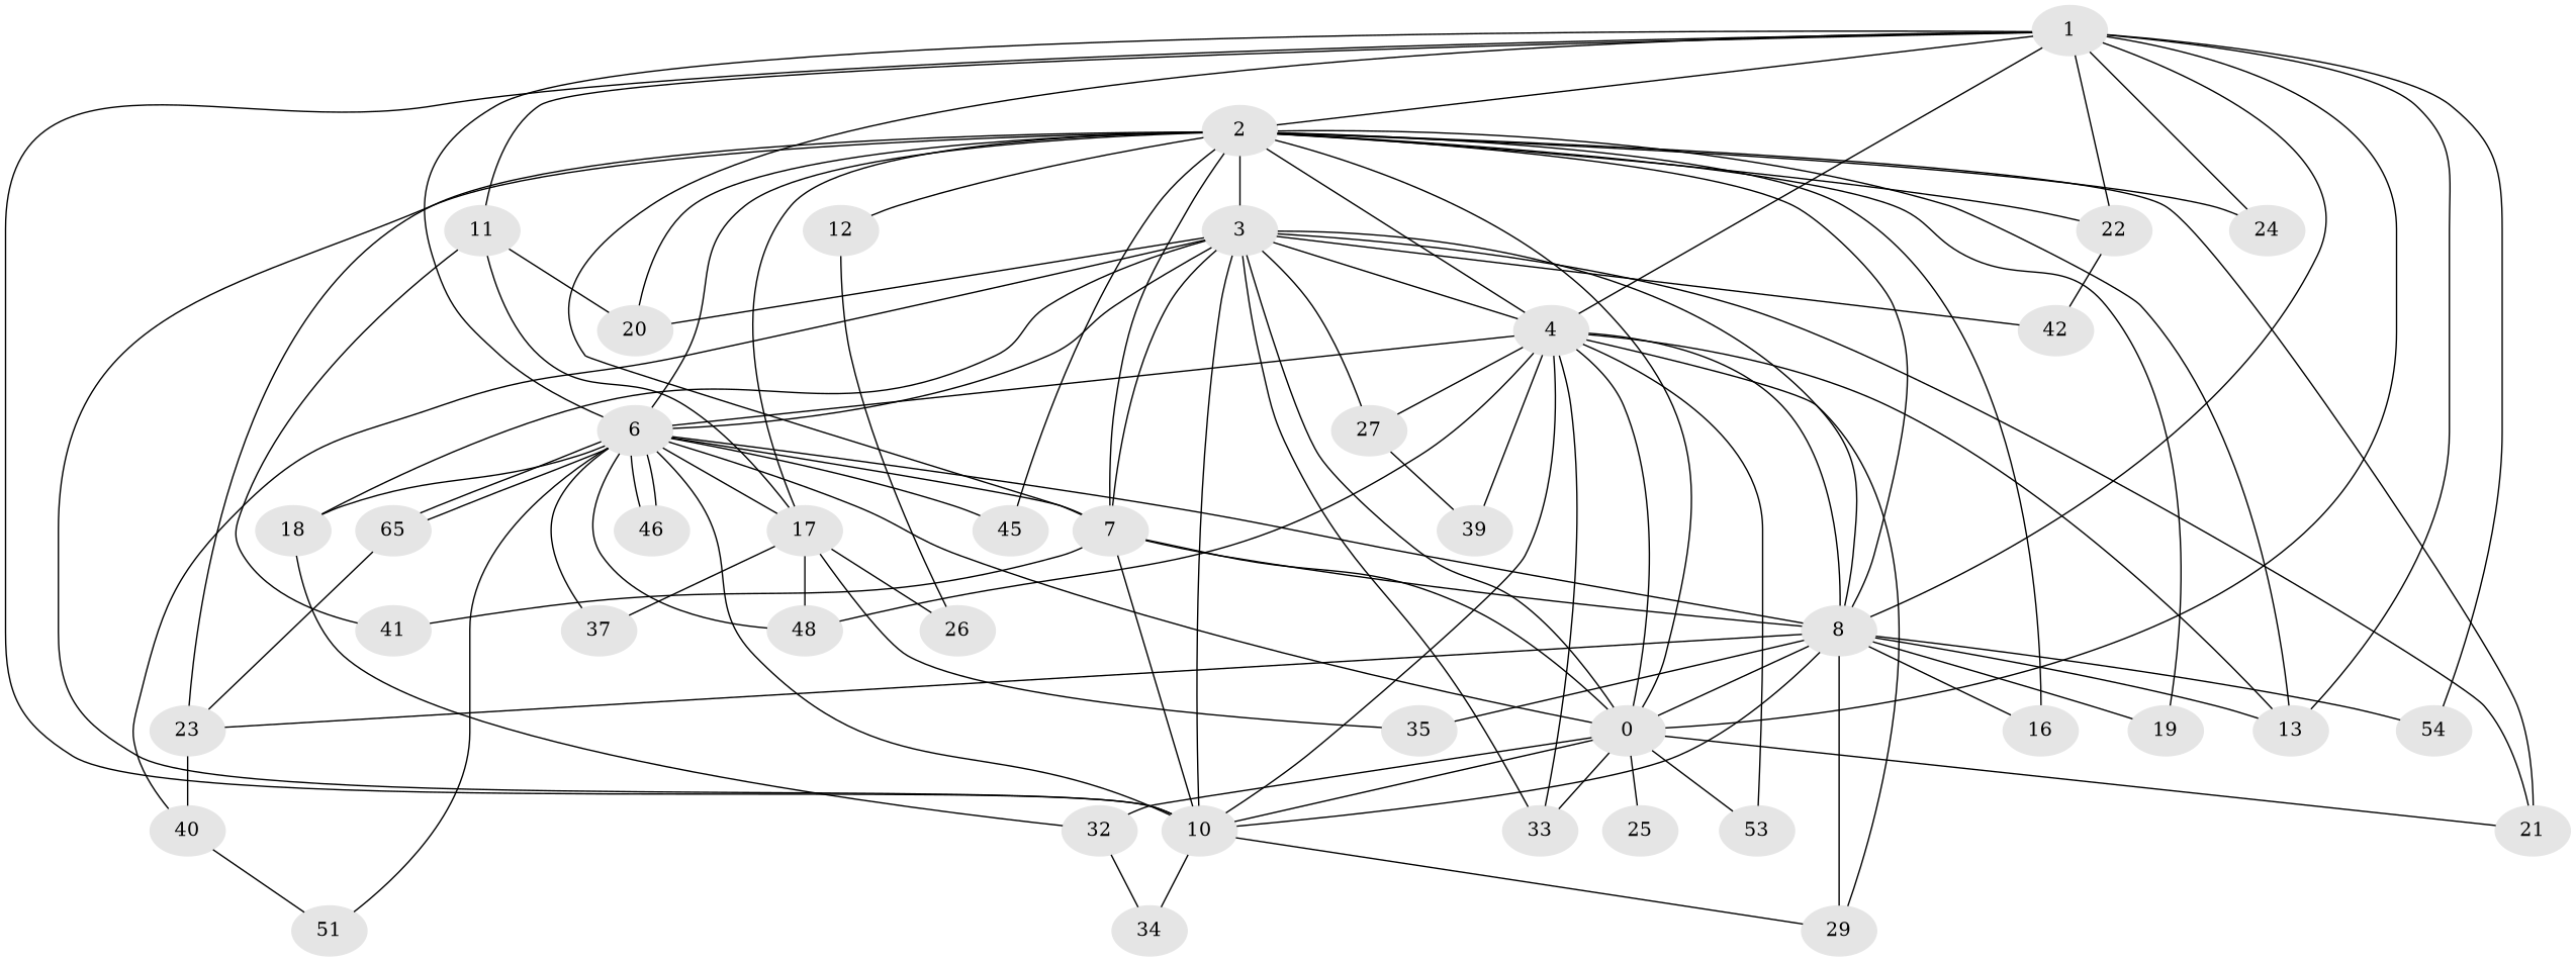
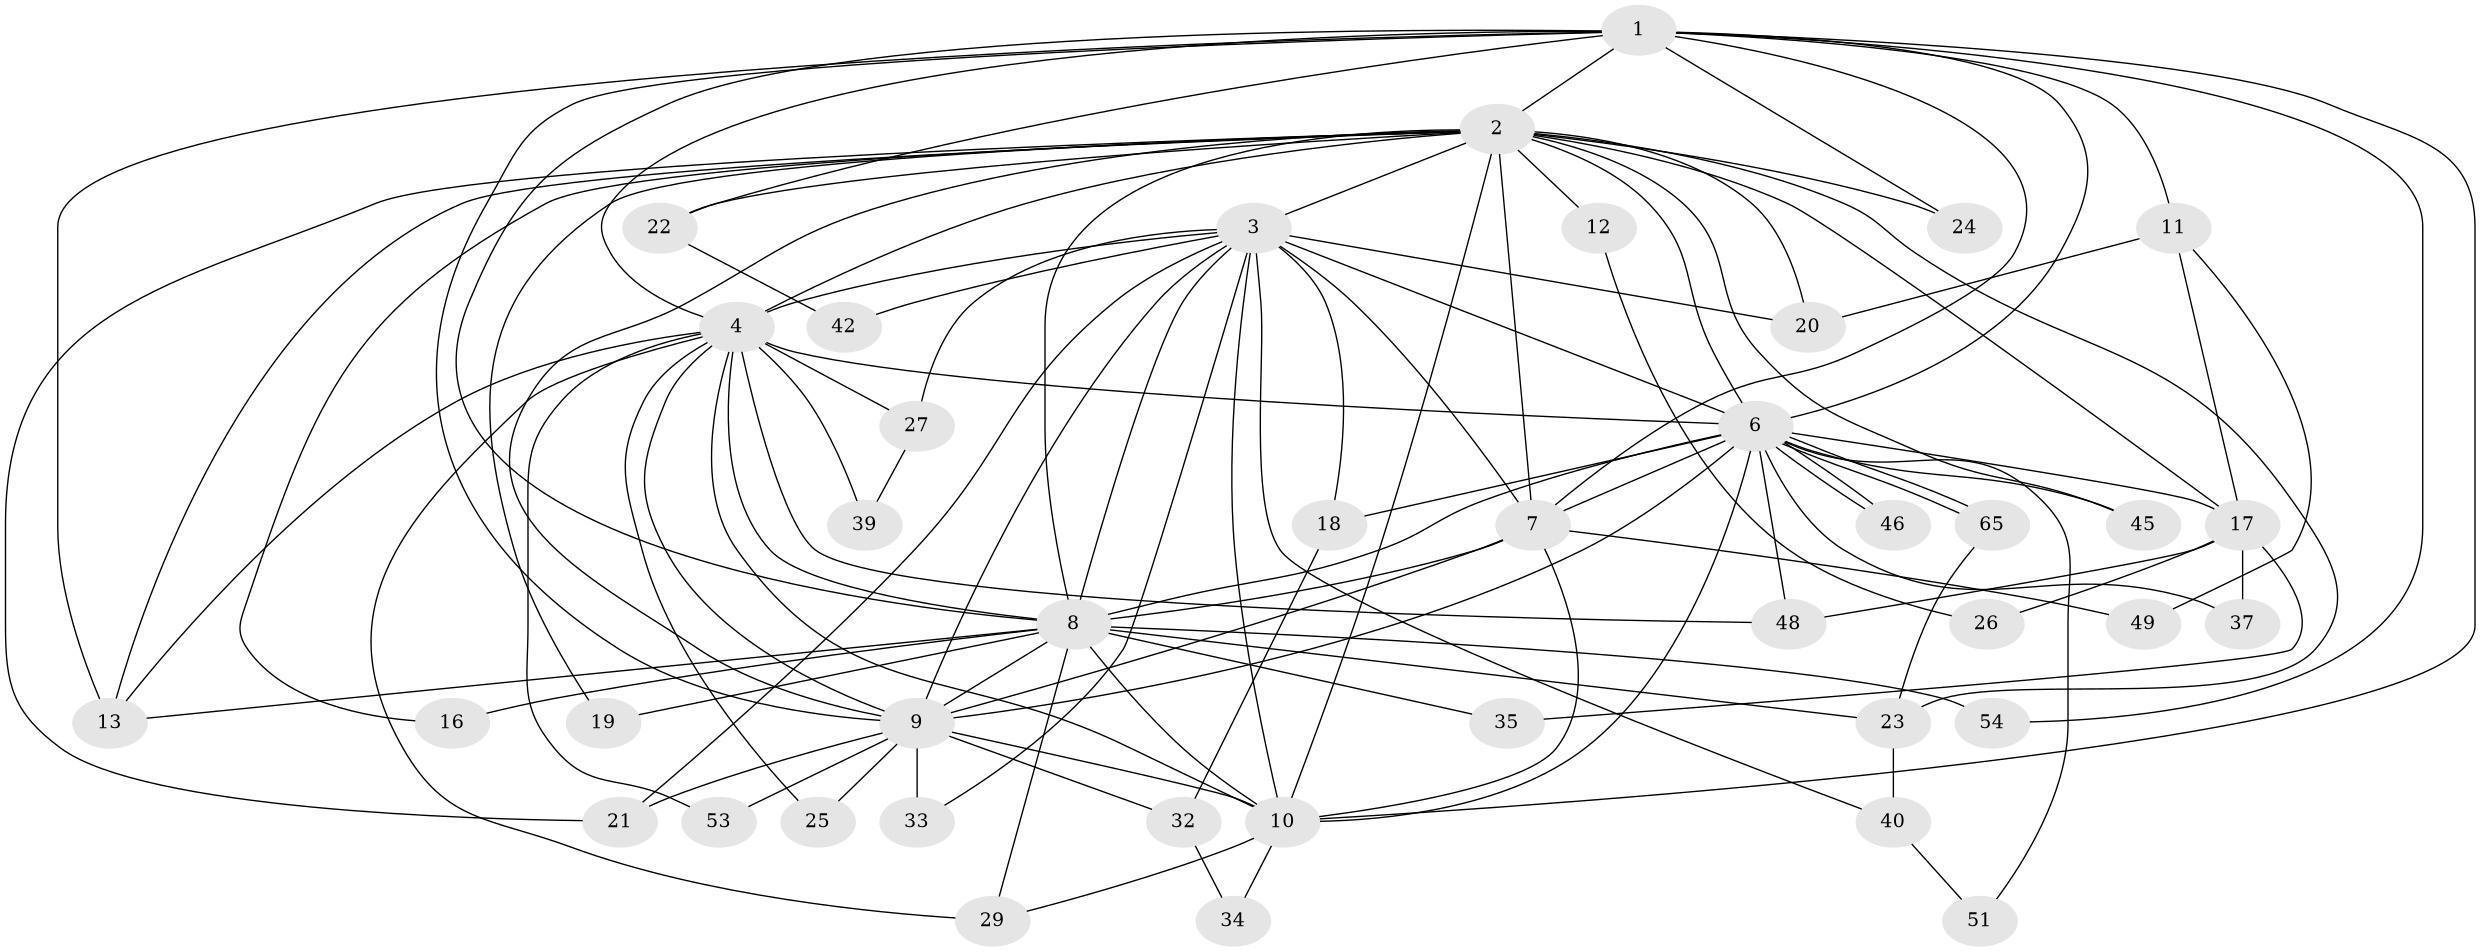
  graph {
    node [color=gray90 style=filled]
    1 [super="+43"]
    2 [super="+14"]
    4 [super="+50"]
    6 [super="+41"]
    7 [super="+47"]
    8 [super="+28"]
-   9 [super="+52" label=0]
+   9 [super="+52"]
    10 [super="+44"]
    11
    22
    24
    54
    13
    3 [super="+5"]
    12 [super="+56"]
    16
    17 [super="+31"]
    19
    20 [super="+30"]
    21 [super="+55"]
    23 [super="+38"]
    45
    18
    27
    33
    40
    42
    25
    29 [super="+36"]
    39
    48
    53
    n33 [label=65]
    37
    46
    51
-   49 [label=41]
+   49
    35
    32
    34
    26
    1 -- 2
    1 -- 4
    1 -- 6
    1 -- 7
    1 -- 8
    1 -- 9
    1 -- 10 [weight=2]
    1 -- 11
    1 -- 22
    1 -- 24
    1 -- 54
    1 -- 13 [weight=2]
    2 -- 4
    2 -- 6 [weight=2]
    2 -- 7
    2 -- 8
    2 -- 9
    2 -- 10
    2 -- 22
    2 -- 24
    2 -- 13
    2 -- 3 [weight=2]
    2 -- 12 [weight=2]
    2 -- 16
    2 -- 17
    2 -- 19
    2 -- 20
    2 -- 21
    2 -- 23
    2 -- 45
    4 -- 6
    4 -- 8
    4 -- 9
    4 -- 10
    4 -- 13
    4 -- 27
-   4 -- 33
+   4 -- 25
    4 -- 29
    4 -- 39
    4 -- 48
    4 -- 53
    6 -- 7
    6 -- 8
    6 -- 9 [weight=2]
    6 -- 10 [weight=2]
    6 -- 17 [weight=2]
    6 -- 45
    6 -- 18
    6 -- 48
    6 -- n33
    6 -- n33
    6 -- 37
    6 -- 46
    6 -- 46
    6 -- 51
    7 -- 8 [weight=2]
    7 -- 9
    7 -- 10
    7 -- 49
    8 -- 9
    8 -- 10
    8 -- 54
    8 -- 13
    8 -- 16
    8 -- 19
    8 -- 23
    8 -- 29
    8 -- 35
    9 -- 10
    9 -- 21
    9 -- 33
    9 -- 25
    9 -- 53
    9 -- 32
    10 -- 29
    10 -- 34
    11 -- 17
    11 -- 20
    11 -- 49
    22 -- 42
    3 -- 4 [weight=2]
    3 -- 6 [weight=2]
    3 -- 7 [weight=2]
    3 -- 8 [weight=2]
    3 -- 9 [weight=2]
    3 -- 10 [weight=2]
    3 -- 20
    3 -- 21
    3 -- 18
    3 -- 27
    3 -- 33
    3 -- 40
    3 -- 42
    12 -- 26
    17 -- 48
    17 -- 37
    17 -- 35
    17 -- 26
    23 -- 40
    18 -- 32
    27 -- 39
    40 -- 51
    n33 -- 23
    32 -- 34
  }
